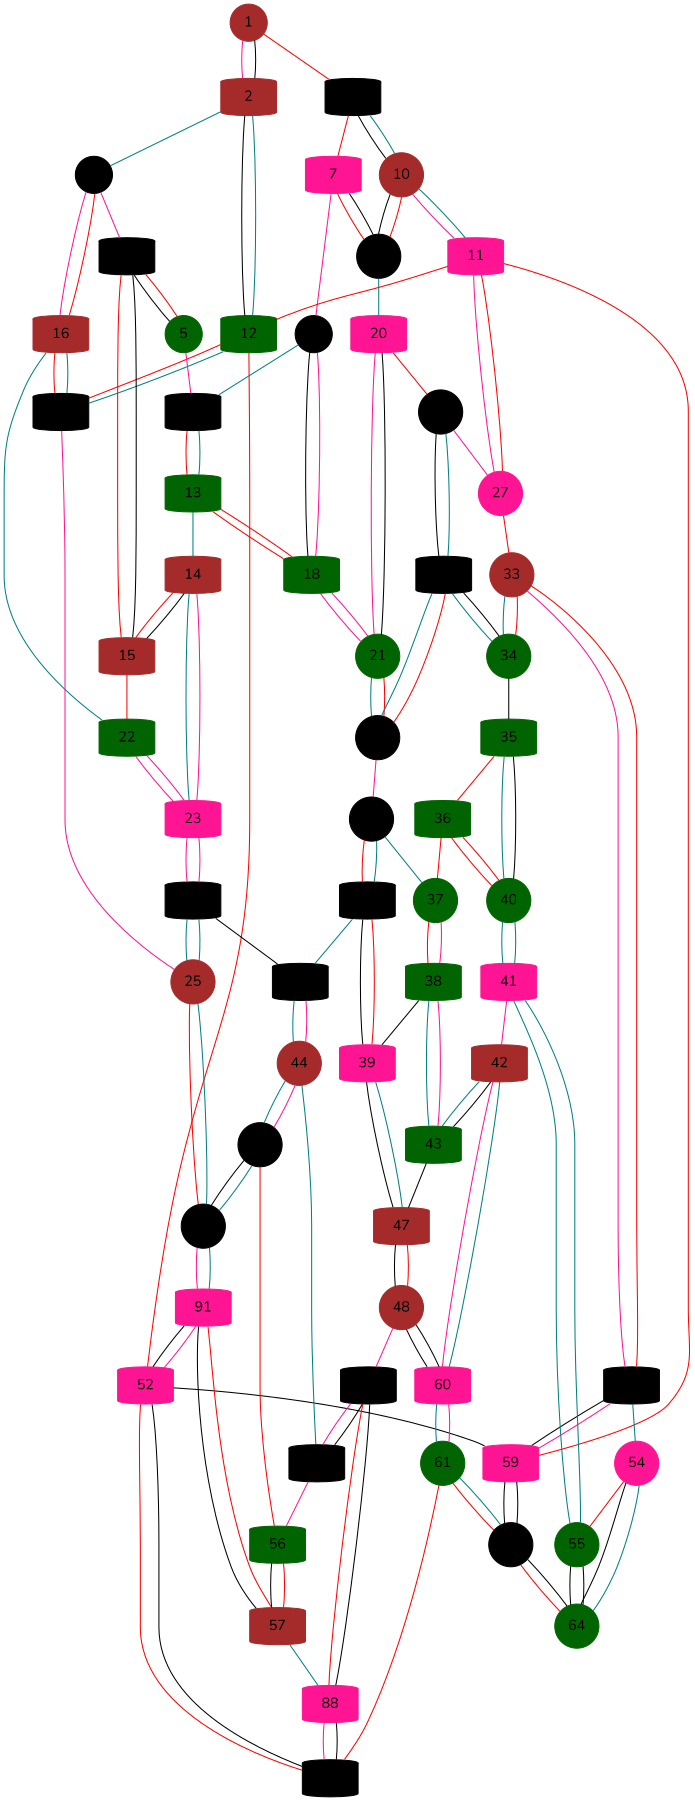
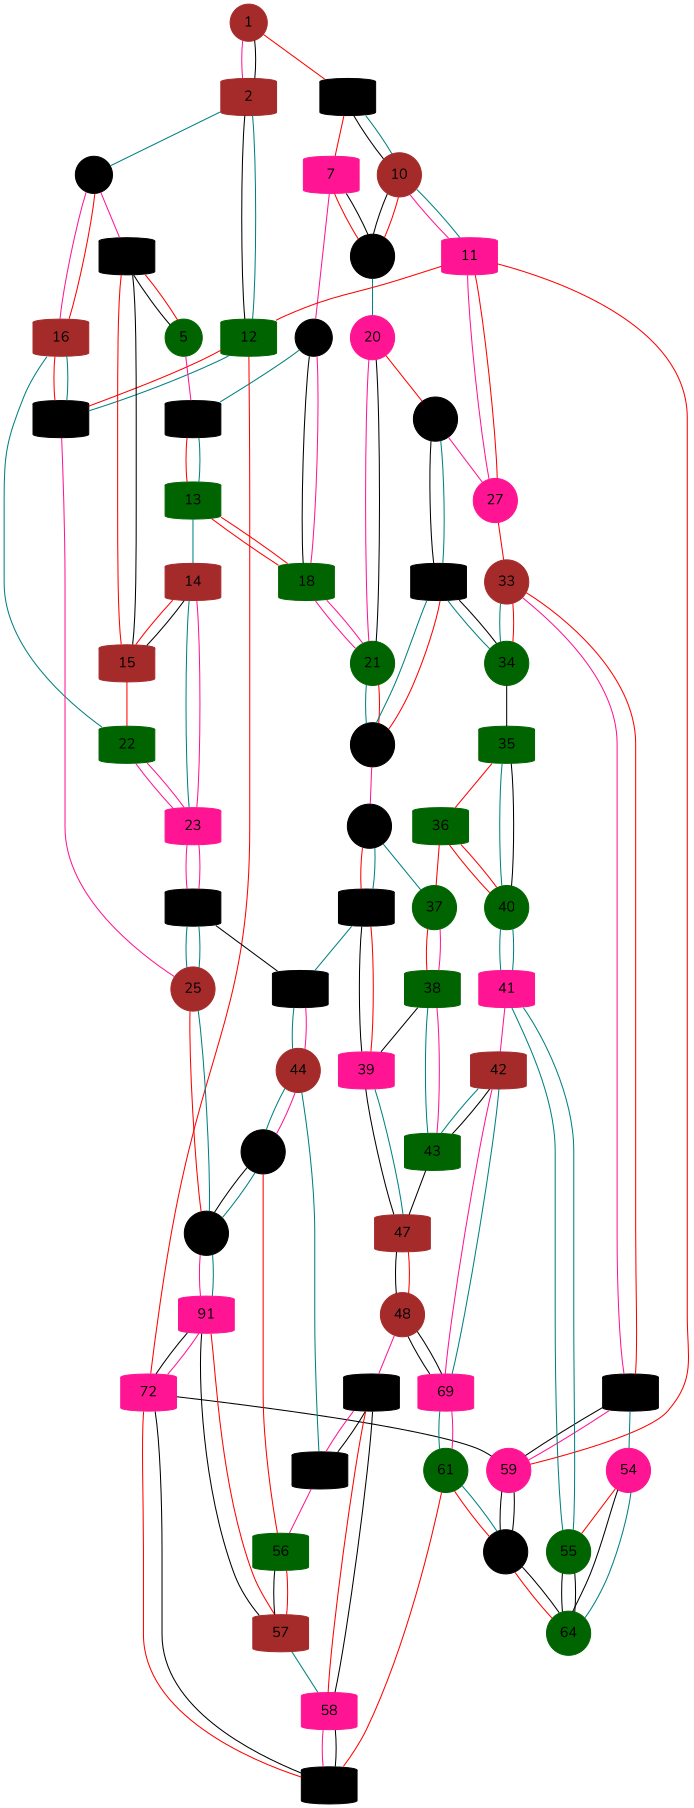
  graph {
    fontname=Nunito
    node [color=black fontname=Nunito shape=cylinder style=filled]
    edge [color=red fontname=Nunito]
    1 [color=brown shape=circle]
    2 [color=brown]
    6
    3 [shape=circle]
    12 [color=darkgreen]
    7 [color=deeppink]
    10 [color=brown shape=circle]
    4
    16 [color=brown]
    17
-   52 [color=deeppink]
+   52 [color=deeppink label=72]
    5 [color=darkgreen shape=circle]
    15 [color=brown]
    22 [color=darkgreen]
    9
    13 [color=darkgreen]
    8 [shape=circle]
    19 [shape=circle]
    11 [color=deeppink]
    18 [color=darkgreen]
-   20 [color=deeppink]
+   20 [color=deeppink shape=circle]
    21 [color=darkgreen shape=circle]
    14 [color=brown]
    27 [color=deeppink shape=circle]
-   59 [color=deeppink]
+   59 [color=deeppink shape=circle]
    33 [color=brown shape=circle]
    63 [shape=circle]
    25 [color=brown shape=circle]
    62
    23 [color=deeppink]
    24
    46 [shape=circle]
    29 [shape=circle]
    26 [shape=circle]
    28
    30 [shape=circle]
    32
    44 [color=brown shape=circle]
    n39 [color=deeppink label=91]
    34 [color=darkgreen shape=circle]
    53
    35 [color=darkgreen]
    31
    37 [color=darkgreen shape=circle]
    39 [color=deeppink]
    38 [color=darkgreen]
    47 [color=brown]
    45 [shape=circle]
    50
    54 [color=deeppink shape=circle]
    36 [color=darkgreen]
    40 [color=darkgreen shape=circle]
    41 [color=deeppink]
    43 [color=darkgreen]
    48 [color=brown shape=circle]
    42 [color=brown]
    55 [color=darkgreen shape=circle]
-   60 [color=deeppink]
+   60 [color=deeppink label=69]
    64 [color=darkgreen shape=circle]
    61 [color=darkgreen shape=circle]
    56 [color=darkgreen]
    57 [color=brown]
    49
-   58 [color=deeppink label=88]
+   58 [color=deeppink]
    1 -- 2 [color=deeppink]
    1 -- 2 [color=black]
    1 -- 6
    2 -- 3 [color=teal]
    2 -- 12 [color=black]
    2 -- 12 [color=teal]
    6 -- 7
    6 -- 10 [color=black]
    6 -- 10 [color=teal]
    3 -- 4 [color=deeppink]
    3 -- 16 [color=deeppink]
    3 -- 16
    12 -- 17
    12 -- 17 [color=teal]
    12 -- 52
    7 -- 8 [color=deeppink]
    7 -- 19
    7 -- 19 [color=black]
    10 -- 19 [color=black]
    10 -- 19
    10 -- 11 [color=deeppink]
    10 -- 11 [color=teal]
    4 -- 5 [color=black]
    4 -- 5
    4 -- 15
    4 -- 15 [color=black]
    16 -- 17
    16 -- 17 [color=teal]
    16 -- 22 [color=teal]
    17 -- 25 [color=deeppink]
    52 -- 59 [color=black]
    52 -- 62
    52 -- 62 [color=black]
    5 -- 9 [color=deeppink]
    15 -- 22
    22 -- 23 [color=deeppink]
    22 -- 23 [color=deeppink]
    9 -- 13
    9 -- 13 [color=teal]
    13 -- 18
    13 -- 18
    13 -- 14 [color=teal]
    8 -- 9 [color=teal]
    8 -- 18 [color=black]
    8 -- 18 [color=deeppink]
    19 -- 20 [color=teal]
    11 -- 12
    11 -- 27 [color=deeppink]
    11 -- 27
    11 -- 59
    18 -- 21 [color=deeppink]
    18 -- 21 [color=deeppink]
    20 -- 21 [color=deeppink]
    20 -- 21 [color=black]
    20 -- 26
    21 -- 29 [color=teal]
    21 -- 29
    14 -- 15
    14 -- 15 [color=black]
    14 -- 23 [color=teal]
    14 -- 23 [color=deeppink]
    27 -- 33
    59 -- 63 [color=black]
    59 -- 63 [color=black]
    33 -- 34 [color=teal]
    33 -- 34
    33 -- 53 [color=deeppink]
    33 -- 53
    63 -- 64
    63 -- 64 [color=black]
    25 -- 46
    25 -- 46 [color=teal]
    23 -- 24 [color=deeppink]
    23 -- 24 [color=deeppink]
    24 -- 25 [color=teal]
    24 -- 25 [color=teal]
    24 -- 32 [color=black]
    46 -- n39 [color=deeppink]
    46 -- n39 [color=teal]
    29 -- 30 [color=deeppink]
    26 -- 27 [color=deeppink]
    26 -- 28 [color=black]
    26 -- 28 [color=teal]
    28 -- 29 [color=teal]
    28 -- 29
    28 -- 34 [color=teal]
    28 -- 34 [color=black]
    30 -- 31
    30 -- 31 [color=teal]
    30 -- 37 [color=teal]
    32 -- 44 [color=teal]
    32 -- 44 [color=deeppink]
    44 -- 45 [color=teal]
    44 -- 45 [color=deeppink]
    44 -- 50 [color=teal]
    n39 -- 52 [color=black]
    n39 -- 52 [color=deeppink]
    n39 -- 57 [color=black]
    n39 -- 57
    34 -- 35 [color=black]
    53 -- 59 [color=black]
    53 -- 59 [color=deeppink]
    53 -- 54 [color=teal]
    35 -- 36
    35 -- 40 [color=teal]
    35 -- 40 [color=black]
    31 -- 32 [color=teal]
    31 -- 39 [color=black]
    31 -- 39
    37 -- 38
    37 -- 38 [color=deeppink]
    39 -- 47 [color=black]
    39 -- 47 [color=teal]
    38 -- 39 [color=black]
    38 -- 43 [color=teal]
    38 -- 43 [color=deeppink]
    47 -- 48 [color=black]
    47 -- 48
    45 -- 46 [color=black]
    45 -- 46 [color=teal]
    45 -- 56
    50 -- 56 [color=deeppink]
    54 -- 55
    54 -- 64 [color=black]
    54 -- 64 [color=teal]
    36 -- 37
    36 -- 40
    36 -- 40
    40 -- 41 [color=teal]
    40 -- 41 [color=teal]
    41 -- 42 [color=deeppink]
    41 -- 55 [color=teal]
    41 -- 55 [color=teal]
    43 -- 47 [color=black]
    48 -- 60 [color=black]
    48 -- 60 [color=black]
    48 -- 49 [color=deeppink]
    42 -- 43 [color=teal]
    42 -- 43 [color=black]
    42 -- 60 [color=deeppink]
    42 -- 60 [color=teal]
    55 -- 64 [color=black]
    55 -- 64 [color=black]
    60 -- 61 [color=teal]
    60 -- 61 [color=deeppink]
    61 -- 63
    61 -- 63 [color=teal]
    61 -- 62
    56 -- 57 [color=black]
    56 -- 57
    57 -- 58 [color=teal]
    49 -- 50 [color=deeppink]
    49 -- 50 [color=black]
    49 -- 58
    49 -- 58 [color=black]
    58 -- 62 [color=deeppink]
    58 -- 62 [color=black]
  }
